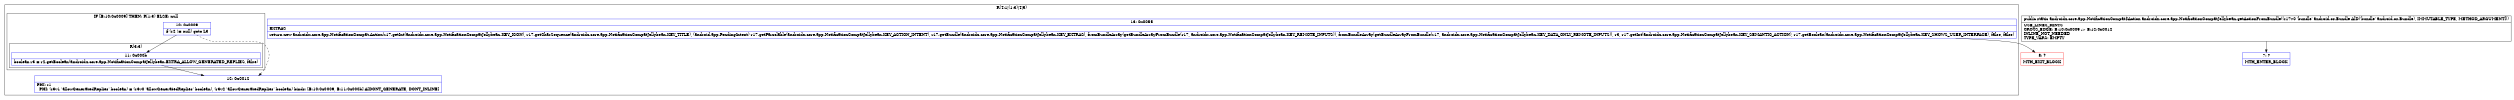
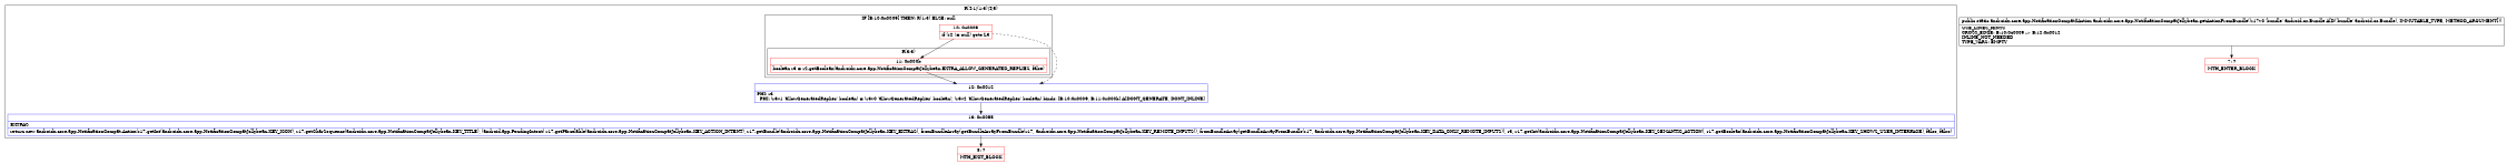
  digraph {
    node [color=blue shape=record]
-   n1 [label="{11\:\ 0x000b|boolean r3 = r2.getBoolean(androidx.core.app.NotificationCompatJellybean.EXTRA_ALLOW_GENERATED_REPLIES, false)\l}"]
-   n2 [label="{10\:\ 0x0009|if (r2 != null) goto L3\l}"]
-   n3 [label="{12\:\ 0x0012|PHI: r1 \l  PHI: (r3v1 'allowGeneratedReplies' boolean) = (r3v0 'allowGeneratedReplies' boolean), (r3v2 'allowGeneratedReplies' boolean) binds: [B:10:0x0009, B:11:0x000b] A[DONT_GENERATE, DONT_INLINE]\l}"]
+   n1 [color=red label="{11\:\ 0x000b|boolean r3 = r2.getBoolean(androidx.core.app.NotificationCompatJellybean.EXTRA_ALLOW_GENERATED_REPLIES, false)\l}"]
+   n2 [color=red label="{10\:\ 0x0009|if (r2 != null) goto L3\l}"]
+   n3 [label="{12\:\ 0x0012|PHI: r3 \l  PHI: (r3v1 'allowGeneratedReplies' boolean) = (r3v0 'allowGeneratedReplies' boolean), (r3v2 'allowGeneratedReplies' boolean) binds: [B:10:0x0009, B:11:0x000b] A[DONT_GENERATE, DONT_INLINE]\l}"]
    n4 [label="{13\:\ 0x0055|EXTRAS\l|return new androidx.core.app.NotificationCompat.Action(r17.getInt(androidx.core.app.NotificationCompatJellybean.KEY_ICON), r17.getCharSequence(androidx.core.app.NotificationCompatJellybean.KEY_TITLE), (android.app.PendingIntent) r17.getParcelable(androidx.core.app.NotificationCompatJellybean.KEY_ACTION_INTENT), r17.getBundle(androidx.core.app.NotificationCompatJellybean.KEY_EXTRAS), fromBundleArray(getBundleArrayFromBundle(r17, androidx.core.app.NotificationCompatJellybean.KEY_REMOTE_INPUTS)), fromBundleArray(getBundleArrayFromBundle(r17, androidx.core.app.NotificationCompatJellybean.KEY_DATA_ONLY_REMOTE_INPUTS)), r3, r17.getInt(androidx.core.app.NotificationCompatJellybean.KEY_SEMANTIC_ACTION), r17.getBoolean(androidx.core.app.NotificationCompatJellybean.KEY_SHOWS_USER_INTERFACE), false, false)\l}"]
    n5 [color=red label="{8\:\ ?|MTH_EXIT_BLOCK\l}"]
-   n6 [label="{7\:\ ?|MTH_ENTER_BLOCK\l}"]
+   n6 [color=red label="{7\:\ ?|MTH_ENTER_BLOCK\l}"]
    n7 [label="{public static androidx.core.app.NotificationCompat$Action androidx.core.app.NotificationCompatJellybean.getActionFromBundle((r17v0 'bundle' android.os.Bundle A[D('bundle' android.os.Bundle), IMMUTABLE_TYPE, METHOD_ARGUMENT]))  | USE_LINES_HINTS\lCROSS_EDGE: B:10:0x0009 \-\> B:12:0x0012\lINLINE_NOT_NEEDED\lTYPE_VARS: EMPTY\l}" color=""]
    subgraph cluster_1 {
      label="R(4:1|(1:3)|4|5)"
      n3
      n4
      subgraph cluster_2 {
        label="IF [B:10:0x0009] THEN: R(1:3) ELSE: null"
        n2
        subgraph cluster_3 {
          label="R(3:3)"
          n1
        }
      }
    }
    n1 -> n3
    n2 -> n1
    n2 -> n3 [style=dashed]
+   n3 -> n4
    n4 -> n5
    n7 -> n6
  }
